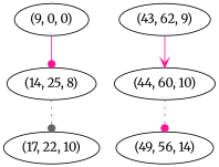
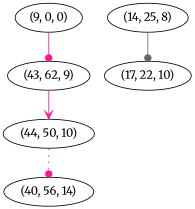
  digraph {
    fontname=Merriweather
    node [fontname=Merriweather]
    edge [arrowhead=dot color=deeppink fontname=Merriweather style=solid]
    n1 [label="(9, 0, 0)"]
    "(43, 62, 9)"
-   "(44, 60, 10)"
+   "(44, 60, 10)" [label="(44, 50, 10)"]
    "(14, 25, 8)"
    "(17, 22, 10)"
-   "(49, 56, 14)"
-   n1 -> "(14, 25, 8)"
+   "(49, 56, 14)" [label="(40, 56, 14)"]
+   n1 -> "(43, 62, 9)"
    "(43, 62, 9)" -> "(44, 60, 10)" [arrowhead=vee]
    "(44, 60, 10)" -> "(49, 56, 14)" [style=dotted]
-   "(14, 25, 8)" -> "(17, 22, 10)" [color=gray40 style=dotted]
+   "(14, 25, 8)" -> "(17, 22, 10)" [color=gray40]
  }
